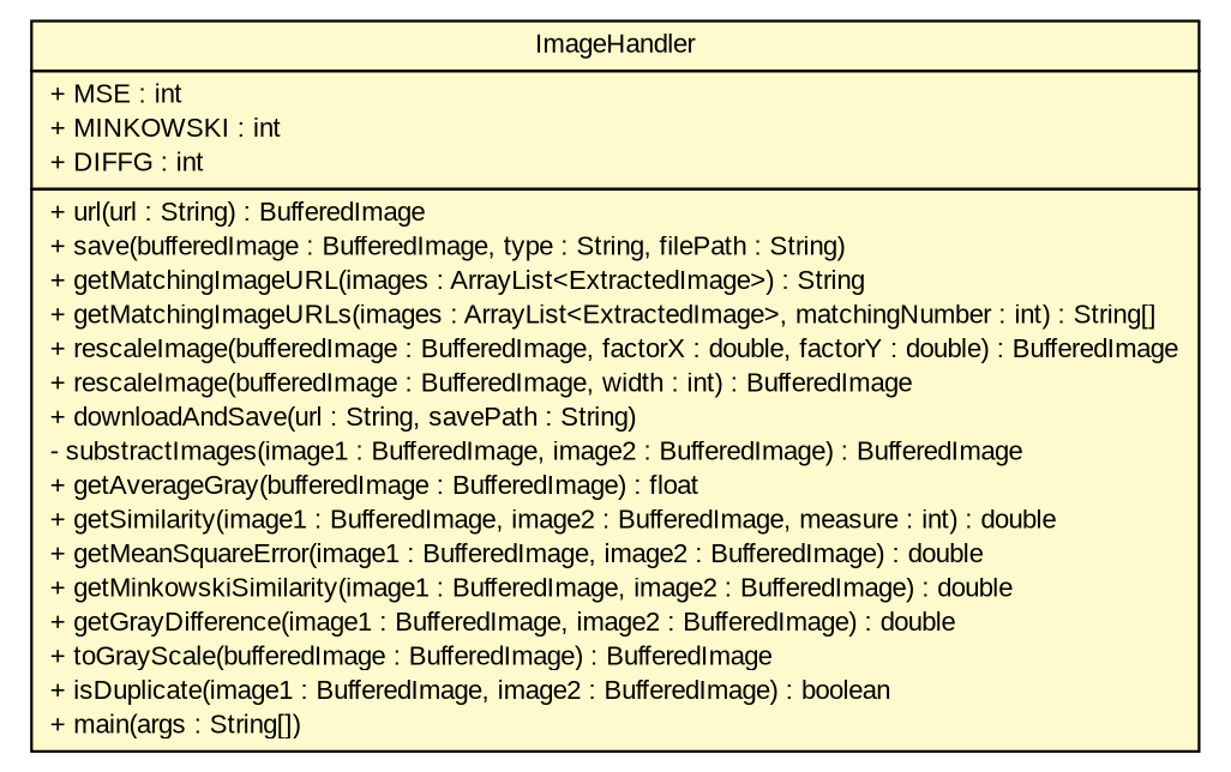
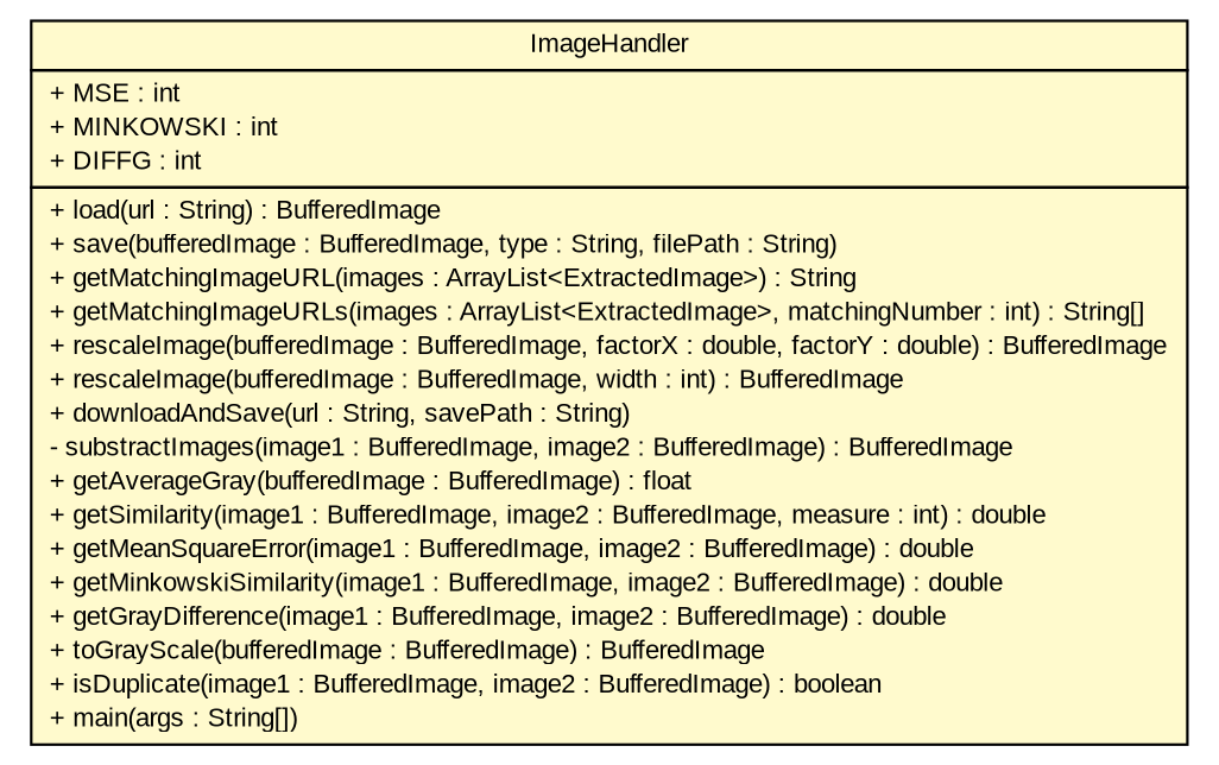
  digraph {
    nodesep=0.25
    ranksep=0.5
-   n1 [fontcolor=black fontname=arial fontsize=10.0 label=<<table title="tud.iir.multimedia.ImageHandler" border="0" cellborder="1" cellspacing="0" cellpadding="2" port="p" bgcolor="lemonChiffon" href="./ImageHandler.html"> 		<tr><td><table border="0" cellspacing="0" cellpadding="1"> <tr><td align="center" balign="center"> ImageHandler </td></tr> 		</table></td></tr> 		<tr><td><table border="0" cellspacing="0" cellpadding="1"> <tr><td align="left" balign="left"> + MSE : int </td></tr> <tr><td align="left" balign="left"> + MINKOWSKI : int </td></tr> <tr><td align="left" balign="left"> + DIFFG : int </td></tr> 		</table></td></tr> 		<tr><td><table border="0" cellspacing="0" cellpadding="1"> <tr><td align="left" balign="left"> + url(url : String) : BufferedImage </td></tr> <tr><td align="left" balign="left"> + save(bufferedImage : BufferedImage, type : String, filePath : String) </td></tr> <tr><td align="left" balign="left"> + getMatchingImageURL(images : ArrayList&lt;ExtractedImage&gt;) : String </td></tr> <tr><td align="left" balign="left"> + getMatchingImageURLs(images : ArrayList&lt;ExtractedImage&gt;, matchingNumber : int) : String[] </td></tr> <tr><td align="left" balign="left"> + rescaleImage(bufferedImage : BufferedImage, factorX : double, factorY : double) : BufferedImage </td></tr> <tr><td align="left" balign="left"> + rescaleImage(bufferedImage : BufferedImage, width : int) : BufferedImage </td></tr> <tr><td align="left" balign="left"> + downloadAndSave(url : String, savePath : String) </td></tr> <tr><td align="left" balign="left"> - substractImages(image1 : BufferedImage, image2 : BufferedImage) : BufferedImage </td></tr> <tr><td align="left" balign="left"> + getAverageGray(bufferedImage : BufferedImage) : float </td></tr> <tr><td align="left" balign="left"> + getSimilarity(image1 : BufferedImage, image2 : BufferedImage, measure : int) : double </td></tr> <tr><td align="left" balign="left"> + getMeanSquareError(image1 : BufferedImage, image2 : BufferedImage) : double </td></tr> <tr><td align="left" balign="left"> + getMinkowskiSimilarity(image1 : BufferedImage, image2 : BufferedImage) : double </td></tr> <tr><td align="left" balign="left"> + getGrayDifference(image1 : BufferedImage, image2 : BufferedImage) : double </td></tr> <tr><td align="left" balign="left"> + toGrayScale(bufferedImage : BufferedImage) : BufferedImage </td></tr> <tr><td align="left" balign="left"> + isDuplicate(image1 : BufferedImage, image2 : BufferedImage) : boolean </td></tr> <tr><td align="left" balign="left"> + main(args : String[]) </td></tr> 		</table></td></tr> 		</table>> shape=plaintext]
+   n1 [fontcolor=black fontname=arial fontsize=10.0 label=<<table title="tud.iir.multimedia.ImageHandler" border="0" cellborder="1" cellspacing="0" cellpadding="2" port="p" bgcolor="lemonChiffon" href="./ImageHandler.html"> 		<tr><td><table border="0" cellspacing="0" cellpadding="1"> <tr><td align="center" balign="center"> ImageHandler </td></tr> 		</table></td></tr> 		<tr><td><table border="0" cellspacing="0" cellpadding="1"> <tr><td align="left" balign="left"> + MSE : int </td></tr> <tr><td align="left" balign="left"> + MINKOWSKI : int </td></tr> <tr><td align="left" balign="left"> + DIFFG : int </td></tr> 		</table></td></tr> 		<tr><td><table border="0" cellspacing="0" cellpadding="1"> <tr><td align="left" balign="left"> + load(url : String) : BufferedImage </td></tr> <tr><td align="left" balign="left"> + save(bufferedImage : BufferedImage, type : String, filePath : String) </td></tr> <tr><td align="left" balign="left"> + getMatchingImageURL(images : ArrayList&lt;ExtractedImage&gt;) : String </td></tr> <tr><td align="left" balign="left"> + getMatchingImageURLs(images : ArrayList&lt;ExtractedImage&gt;, matchingNumber : int) : String[] </td></tr> <tr><td align="left" balign="left"> + rescaleImage(bufferedImage : BufferedImage, factorX : double, factorY : double) : BufferedImage </td></tr> <tr><td align="left" balign="left"> + rescaleImage(bufferedImage : BufferedImage, width : int) : BufferedImage </td></tr> <tr><td align="left" balign="left"> + downloadAndSave(url : String, savePath : String) </td></tr> <tr><td align="left" balign="left"> - substractImages(image1 : BufferedImage, image2 : BufferedImage) : BufferedImage </td></tr> <tr><td align="left" balign="left"> + getAverageGray(bufferedImage : BufferedImage) : float </td></tr> <tr><td align="left" balign="left"> + getSimilarity(image1 : BufferedImage, image2 : BufferedImage, measure : int) : double </td></tr> <tr><td align="left" balign="left"> + getMeanSquareError(image1 : BufferedImage, image2 : BufferedImage) : double </td></tr> <tr><td align="left" balign="left"> + getMinkowskiSimilarity(image1 : BufferedImage, image2 : BufferedImage) : double </td></tr> <tr><td align="left" balign="left"> + getGrayDifference(image1 : BufferedImage, image2 : BufferedImage) : double </td></tr> <tr><td align="left" balign="left"> + toGrayScale(bufferedImage : BufferedImage) : BufferedImage </td></tr> <tr><td align="left" balign="left"> + isDuplicate(image1 : BufferedImage, image2 : BufferedImage) : boolean </td></tr> <tr><td align="left" balign="left"> + main(args : String[]) </td></tr> 		</table></td></tr> 		</table>> shape=plaintext]
  }
